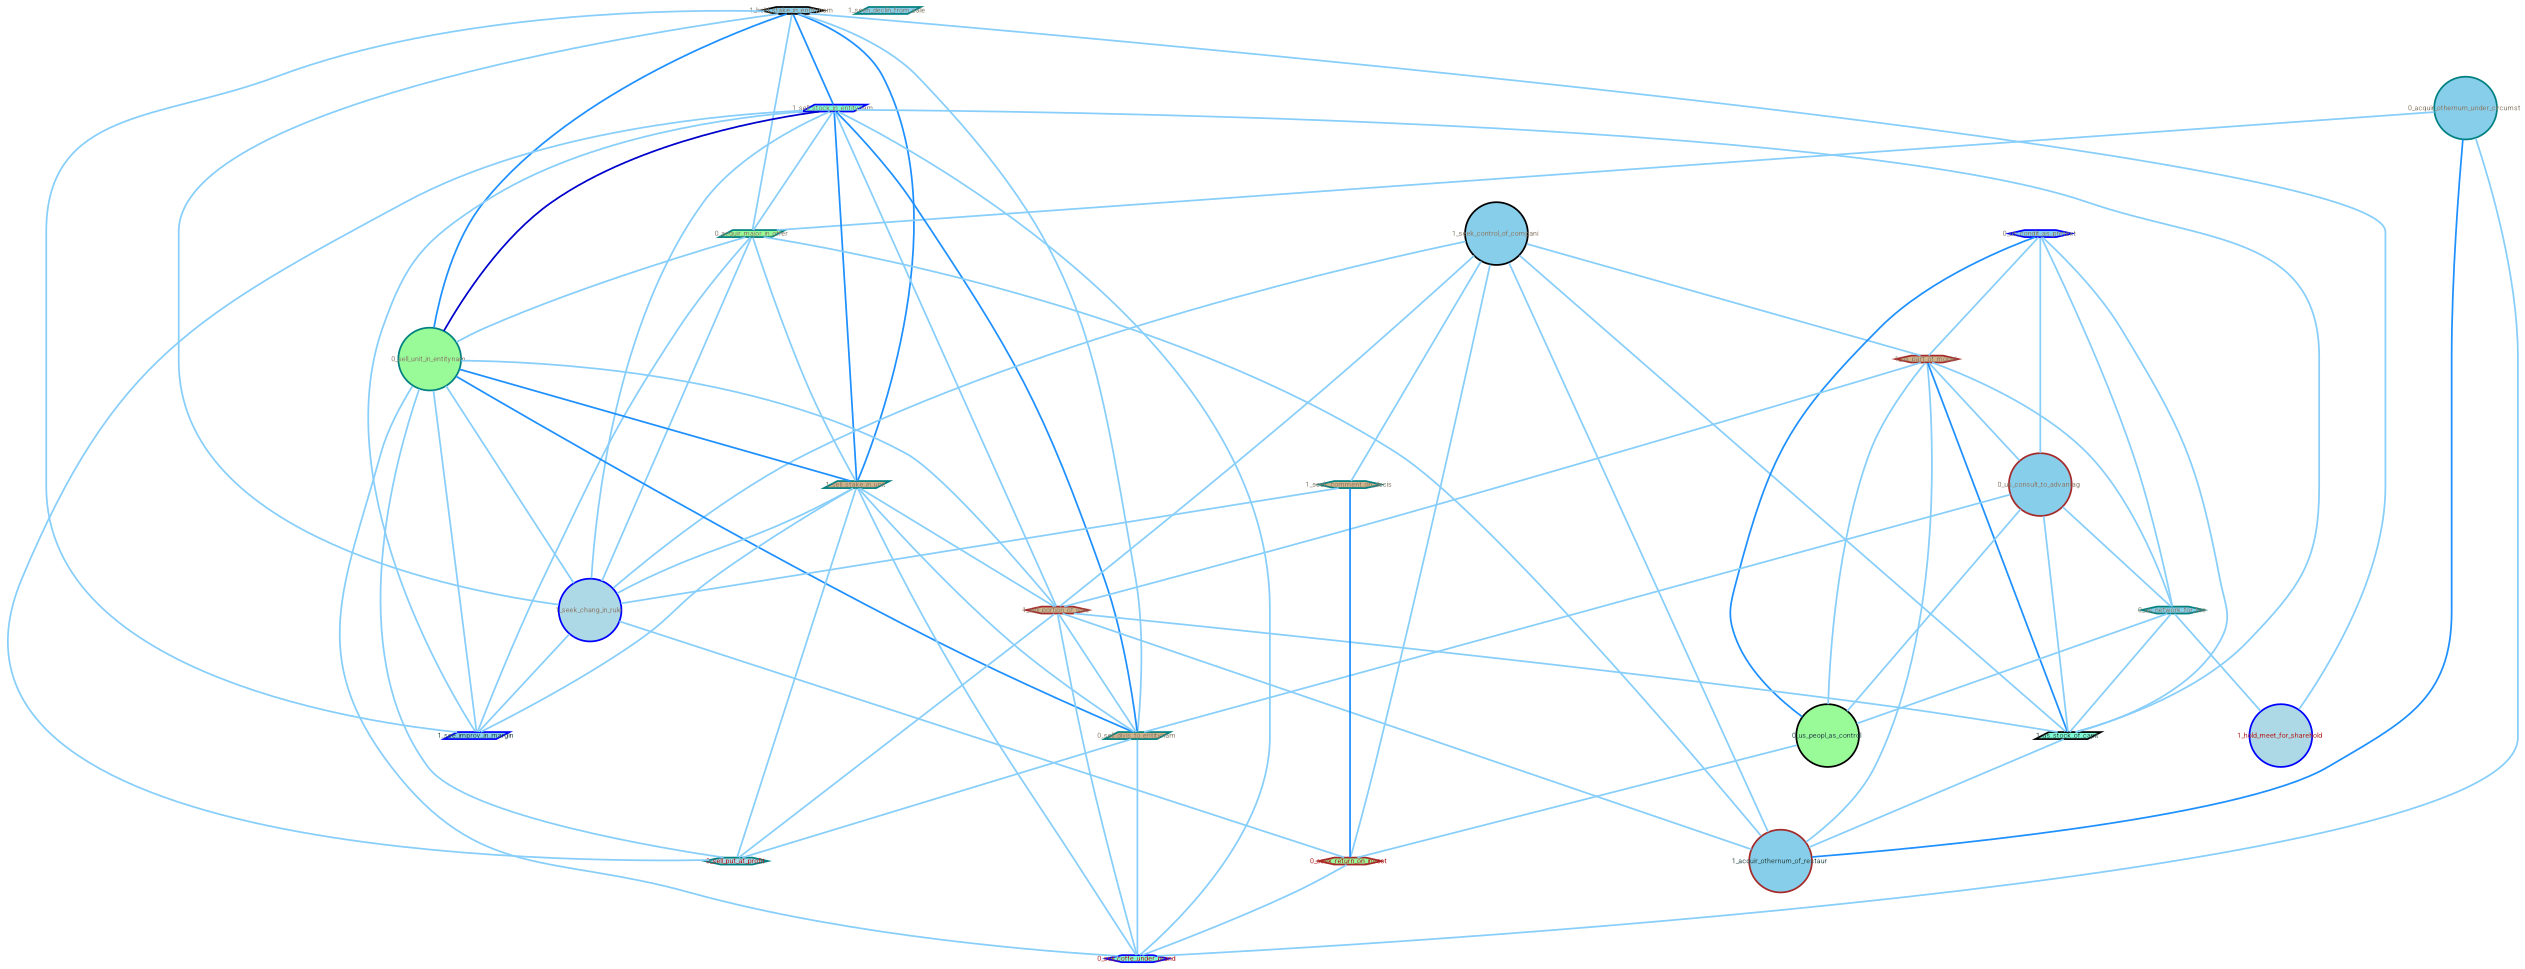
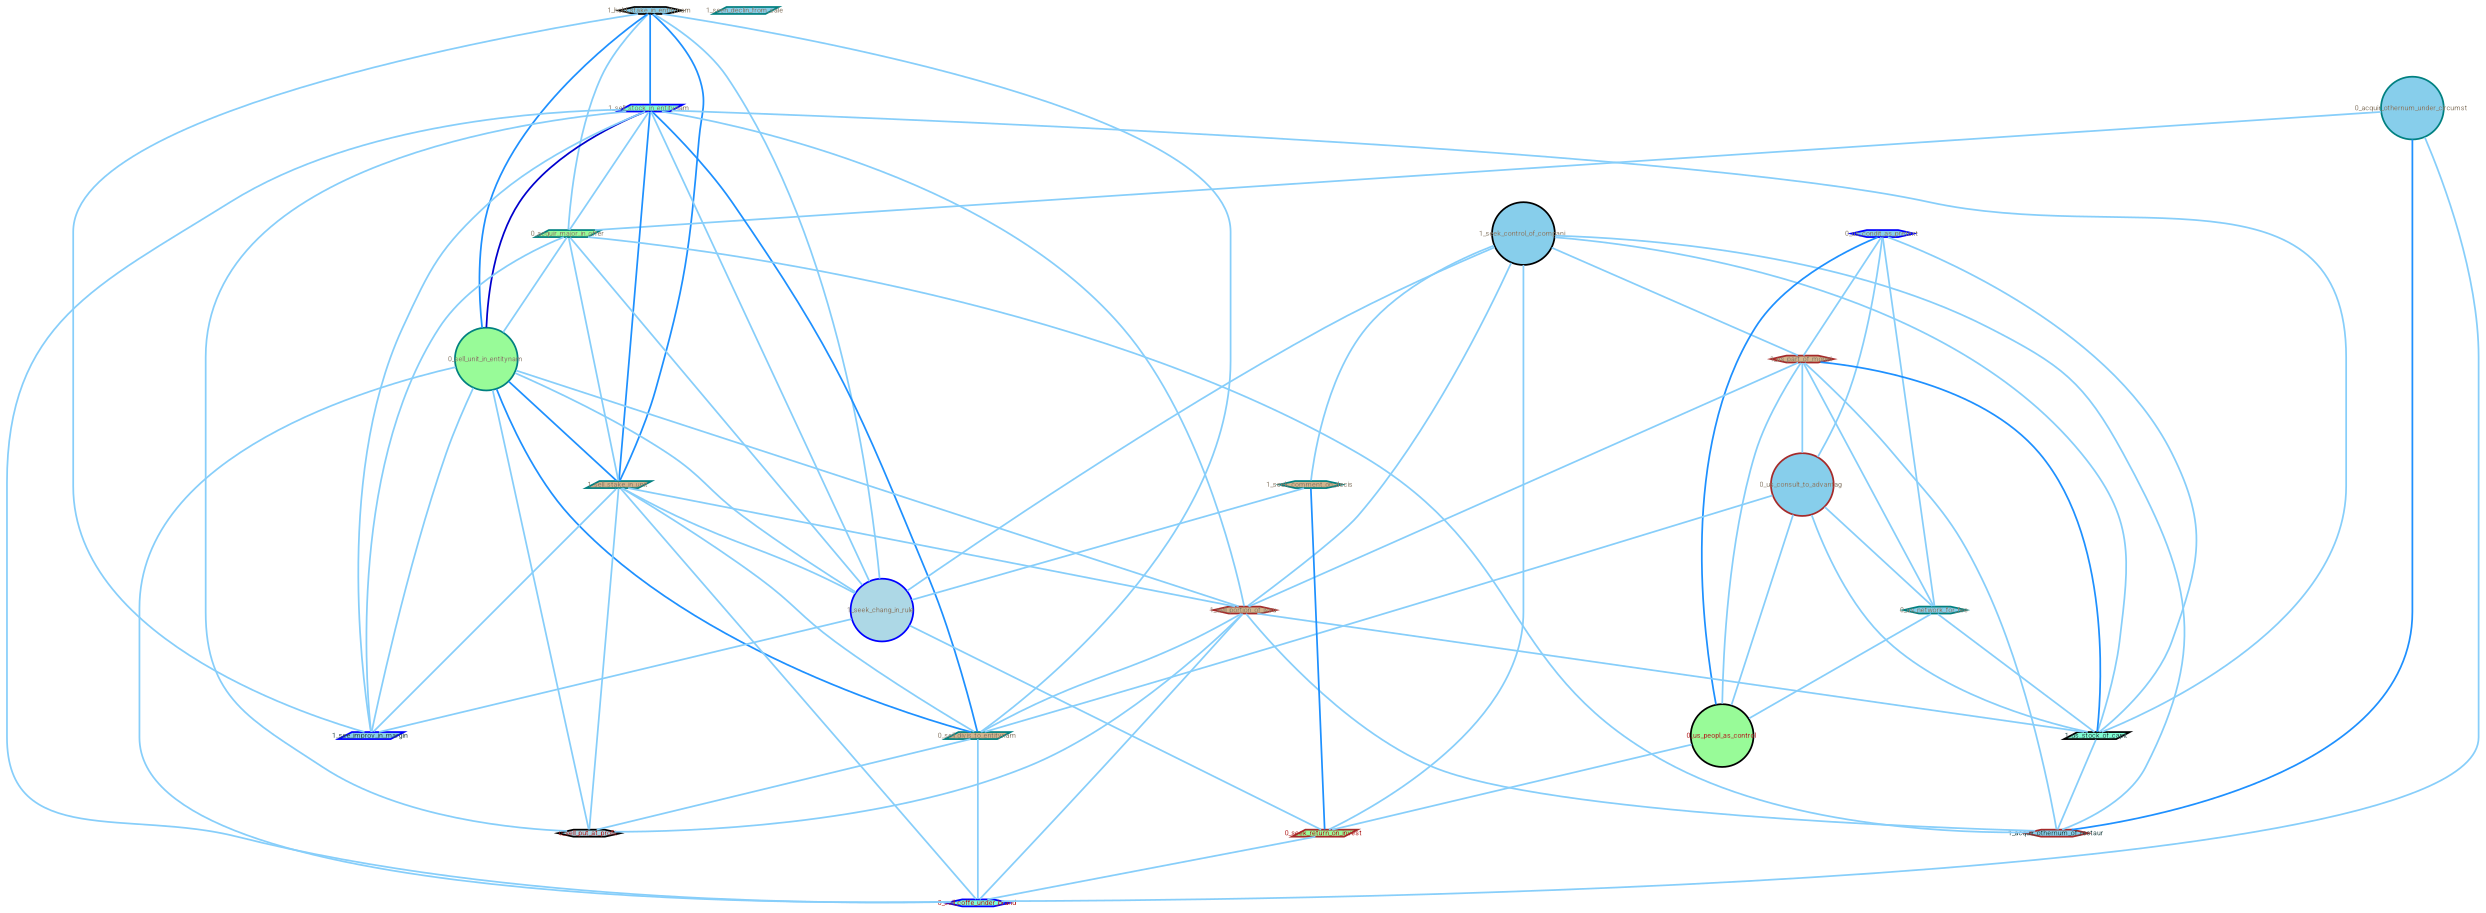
  graph {
    fontname=Roboto
    node [color=teal fillcolor=skyblue fixedsize=true fontcolor="#8b7d6b" fontname=Roboto fontsize=4 shape=hexagon style=filled]
    edge [color="#87cefa" fontname=Roboto w=1]
    "1_hold_stake_in_entitynam " [color=black height=.06 width=.5]
    "0_acquir_othernum_under_circumst " [height=.06 shape=circle width=.5]
    "1_sell_stock_in_entitynam " [color=blue fillcolor=aquamarine height=.06 shape=parallelogram width=.5]
    "0_acquir_major_in_offer " [fillcolor=palegreen height=.06 shape=parallelogram width=.5]
    "1_seek_control_of_compani " [color=black height=.06 shape=circle width=.5]
    "0_us_condit_as_pretext " [color=blue height=.06 width=.5]
    "1_us_part_of_monei " [color=brown fillcolor=tan height=.06 width=.5]
    "0_us_consult_to_advantag " [color=brown height=.06 shape=circle width=.5]
    "0_sell_unit_in_entitynam " [fillcolor=palegreen height=.06 shape=circle width=.5]
    "1_sell_stake_in_unit " [fillcolor=tan height=.06 shape=parallelogram width=.5]
    "1_sell_portion_of_issu " [color=brown fillcolor=tan height=.06 width=.5]
    "1_seen_declin_from_sale " [height=.06 shape=parallelogram width=.5]
    "0_sell_divis_to_entitynam " [fillcolor=tan height=.06 shape=parallelogram width=.5]
    "1_seek_comment_on_decis " [fillcolor=tan height=.06 width=.5]
    "0_us_network_for_fee " [height=.06 width=.5]
    "1_seek_chang_in_rule " [color=blue fillcolor=lightblue height=.06 shape=circle width=.5]
-   "0_sell_put_at_profit " [fillcolor=lightblue fontcolor="#b22222" height=.06 width=.5]
-   "0_seek_return_on_invest " [color=brown fillcolor=palegreen fontcolor="#b22222" height=.06 width=.5]
+   "0_sell_put_at_profit " [color=black fillcolor=lightblue fontcolor="#b22222" height=.06 width=.5]
+   "0_seek_return_on_invest " [color=brown fillcolor=palegreen fontcolor="#b22222" height=.06 shape=parallelogram width=.5]
    "0_sell_coffe_under_brand " [color=blue fillcolor=aquamarine fontcolor="#b22222" height=.06 width=.5]
-   "1_hold_meet_for_sharehold " [color=blue fillcolor=lightblue fontcolor="#b22222" height=.06 shape=circle width=.5]
    "1_see_improv_in_margin " [color=blue fontcolor="#2f4f4f" height=.06 shape=parallelogram width=.5]
-   "1_acquir_othernum_of_restaur " [color=brown fontcolor="#2f4f4f" height=.06 shape=circle width=.5]
+   "1_acquir_othernum_of_restaur " [color=brown fontcolor="#2f4f4f" height=.06 width=.5]
    "1_us_stock_of_capit " [color=black fillcolor=aquamarine fontcolor="#2f4f4f" height=.06 shape=parallelogram width=.5]
-   "0_us_peopl_as_control " [color=black fillcolor=palegreen fontcolor="#2f4f4f" height=.06 shape=circle width=.5]
+   "0_us_peopl_as_control " [color=black fillcolor=palegreen fontcolor="#b22222" height=.06 shape=circle width=.5]
    subgraph sub_1 {
      "1_hold_stake_in_entitynam "
      "0_acquir_othernum_under_circumst "
      "1_sell_stock_in_entitynam "
      "0_acquir_major_in_offer "
      "1_seek_control_of_compani "
      "0_us_condit_as_pretext "
      "1_us_part_of_monei "
      "0_us_consult_to_advantag "
      "0_sell_unit_in_entitynam "
      "1_sell_stake_in_unit "
      "1_sell_portion_of_issu "
      "1_seen_declin_from_sale "
      "0_sell_divis_to_entitynam "
      "1_seek_comment_on_decis "
      "0_us_network_for_fee "
      "1_seek_chang_in_rule "
    }
    subgraph sub_2 {
      "0_sell_put_at_profit "
      "0_seek_return_on_invest "
      "0_sell_coffe_under_brand "
-     "1_hold_meet_for_sharehold "
    }
    "1_hold_stake_in_entitynam " -- "1_sell_stock_in_entitynam " [color="#1e90ff" w=2]
    "1_hold_stake_in_entitynam " -- "0_acquir_major_in_offer "
    "1_hold_stake_in_entitynam " -- "0_sell_unit_in_entitynam " [color="#1e90ff" w=2]
    "1_hold_stake_in_entitynam " -- "1_sell_stake_in_unit " [color="#1e90ff" w=2]
    "1_hold_stake_in_entitynam " -- "0_sell_divis_to_entitynam "
    "1_hold_stake_in_entitynam " -- "1_seek_chang_in_rule "
-   "1_hold_stake_in_entitynam " -- "1_hold_meet_for_sharehold "
    "1_hold_stake_in_entitynam " -- "1_see_improv_in_margin "
    "0_acquir_othernum_under_circumst " -- "0_acquir_major_in_offer "
    "0_acquir_othernum_under_circumst " -- "0_sell_coffe_under_brand "
    "0_acquir_othernum_under_circumst " -- "1_acquir_othernum_of_restaur " [color="#1e90ff" w=2]
    "1_sell_stock_in_entitynam " -- "0_acquir_major_in_offer "
    "1_sell_stock_in_entitynam " -- "0_sell_unit_in_entitynam " [color="#0000cd" w=3]
    "1_sell_stock_in_entitynam " -- "1_sell_stake_in_unit " [color="#1e90ff" w=2]
    "1_sell_stock_in_entitynam " -- "1_sell_portion_of_issu "
    "1_sell_stock_in_entitynam " -- "0_sell_divis_to_entitynam " [color="#1e90ff" w=2]
    "1_sell_stock_in_entitynam " -- "1_seek_chang_in_rule "
    "1_sell_stock_in_entitynam " -- "0_sell_put_at_profit "
    "1_sell_stock_in_entitynam " -- "0_sell_coffe_under_brand "
    "1_sell_stock_in_entitynam " -- "1_see_improv_in_margin "
    "1_sell_stock_in_entitynam " -- "1_us_stock_of_capit "
    "0_acquir_major_in_offer " -- "0_sell_unit_in_entitynam "
    "0_acquir_major_in_offer " -- "1_sell_stake_in_unit "
    "0_acquir_major_in_offer " -- "1_seek_chang_in_rule "
    "0_acquir_major_in_offer " -- "1_see_improv_in_margin "
    "0_acquir_major_in_offer " -- "1_acquir_othernum_of_restaur "
    "1_seek_control_of_compani " -- "1_us_part_of_monei "
    "1_seek_control_of_compani " -- "1_sell_portion_of_issu "
    "1_seek_control_of_compani " -- "1_seek_comment_on_decis "
    "1_seek_control_of_compani " -- "1_seek_chang_in_rule "
    "1_seek_control_of_compani " -- "0_seek_return_on_invest "
    "1_seek_control_of_compani " -- "1_acquir_othernum_of_restaur "
    "1_seek_control_of_compani " -- "1_us_stock_of_capit "
    "0_us_condit_as_pretext " -- "1_us_part_of_monei "
    "0_us_condit_as_pretext " -- "0_us_consult_to_advantag "
    "0_us_condit_as_pretext " -- "0_us_network_for_fee "
    "0_us_condit_as_pretext " -- "1_us_stock_of_capit "
    "0_us_condit_as_pretext " -- "0_us_peopl_as_control " [color="#1e90ff" w=2]
    "1_us_part_of_monei " -- "0_us_consult_to_advantag "
    "1_us_part_of_monei " -- "1_sell_portion_of_issu "
    "1_us_part_of_monei " -- "0_us_network_for_fee "
    "1_us_part_of_monei " -- "1_acquir_othernum_of_restaur "
    "1_us_part_of_monei " -- "1_us_stock_of_capit " [color="#1e90ff" w=2]
    "1_us_part_of_monei " -- "0_us_peopl_as_control "
    "0_us_consult_to_advantag " -- "0_sell_divis_to_entitynam "
    "0_us_consult_to_advantag " -- "0_us_network_for_fee "
    "0_us_consult_to_advantag " -- "1_us_stock_of_capit "
    "0_us_consult_to_advantag " -- "0_us_peopl_as_control "
    "0_sell_unit_in_entitynam " -- "1_sell_stake_in_unit " [color="#1e90ff" w=2]
    "0_sell_unit_in_entitynam " -- "1_sell_portion_of_issu "
    "0_sell_unit_in_entitynam " -- "0_sell_divis_to_entitynam " [color="#1e90ff" w=2]
    "0_sell_unit_in_entitynam " -- "1_seek_chang_in_rule "
    "0_sell_unit_in_entitynam " -- "0_sell_put_at_profit "
    "0_sell_unit_in_entitynam " -- "0_sell_coffe_under_brand "
    "0_sell_unit_in_entitynam " -- "1_see_improv_in_margin "
    "1_sell_stake_in_unit " -- "1_sell_portion_of_issu "
    "1_sell_stake_in_unit " -- "0_sell_divis_to_entitynam "
    "1_sell_stake_in_unit " -- "1_seek_chang_in_rule "
    "1_sell_stake_in_unit " -- "0_sell_put_at_profit "
    "1_sell_stake_in_unit " -- "0_sell_coffe_under_brand "
    "1_sell_stake_in_unit " -- "1_see_improv_in_margin "
    "1_sell_portion_of_issu " -- "0_sell_divis_to_entitynam "
    "1_sell_portion_of_issu " -- "0_sell_put_at_profit "
    "1_sell_portion_of_issu " -- "0_sell_coffe_under_brand "
    "1_sell_portion_of_issu " -- "1_acquir_othernum_of_restaur "
    "1_sell_portion_of_issu " -- "1_us_stock_of_capit "
    "0_sell_divis_to_entitynam " -- "0_sell_put_at_profit "
    "0_sell_divis_to_entitynam " -- "0_sell_coffe_under_brand "
    "1_seek_comment_on_decis " -- "1_seek_chang_in_rule "
    "1_seek_comment_on_decis " -- "0_seek_return_on_invest " [color="#1e90ff" w=2]
-   "0_us_network_for_fee " -- "1_hold_meet_for_sharehold "
    "0_us_network_for_fee " -- "1_us_stock_of_capit "
    "0_us_network_for_fee " -- "0_us_peopl_as_control "
    "1_seek_chang_in_rule " -- "0_seek_return_on_invest "
    "1_seek_chang_in_rule " -- "1_see_improv_in_margin "
    "0_seek_return_on_invest " -- "0_sell_coffe_under_brand "
    "1_us_stock_of_capit " -- "1_acquir_othernum_of_restaur "
    "0_us_peopl_as_control " -- "0_seek_return_on_invest "
  }
